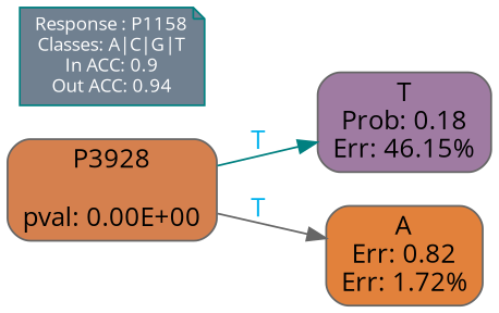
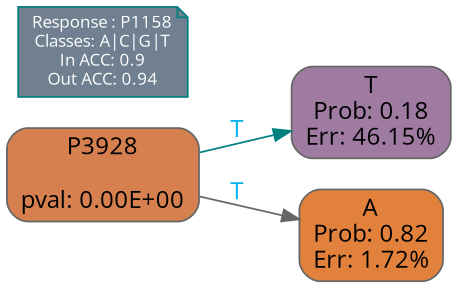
  digraph {
    fontname="Open Sans"
    rankdir=LR
    ranksep=equally
    splines=polylines
    node [color=gray40 fontname="Open Sans" shape=box style="filled, rounded"]
    edge [fontcolor=deepskyblue2 fontname="Open Sans"]
    n1 [fillcolor="#9f7ba2" label="T\nProb: 0.18\nErr: 46.15%"]
-   n2 [fillcolor="#e2813b" label="A\nErr: 0.82\nErr: 1.72%"]
+   n2 [fillcolor="#e2813b" label="A\nProb: 0.82\nErr: 1.72%"]
    n3 [align=left color=teal fillcolor=slategray fontcolor=white fontsize=10 label="Response : P1158\nClasses: A|C|G|T\nIn ACC: 0.9\nOut ACC: 0.94\n" shape=note style=filled]
    n4 [fillcolor="#d5804e" label="P3928\n\npval: 0.00E+00"]
    subgraph sub_1 {
      rank=same
      n1
      n2
    }
    subgraph sub_2 {
      rank=same
      n3
      n4
    }
    n4 -> n1 [color=teal label=T]
    n4 -> n2 [color=gray40 label=T]
  }
